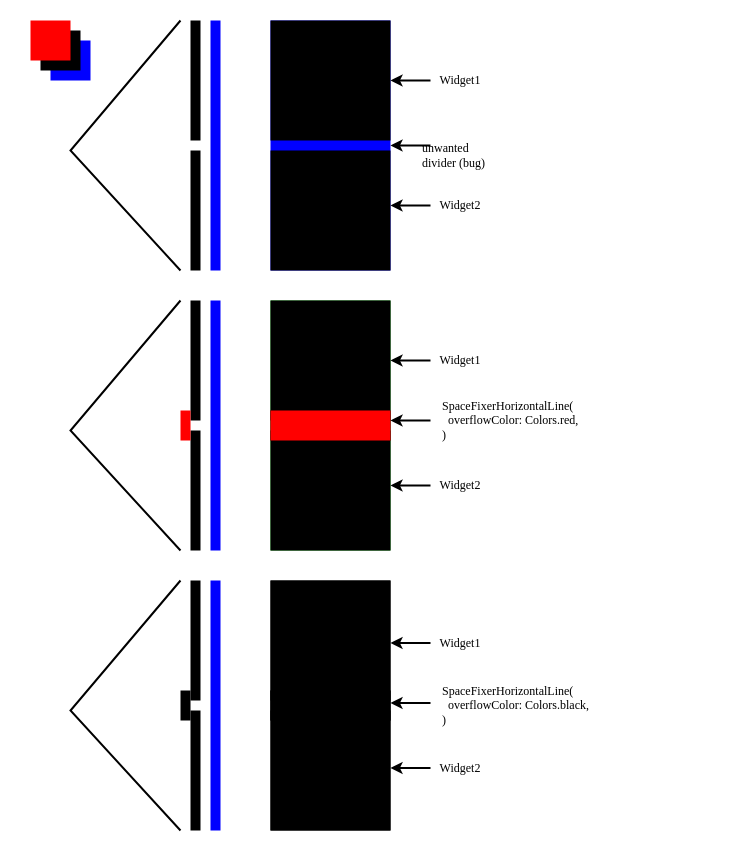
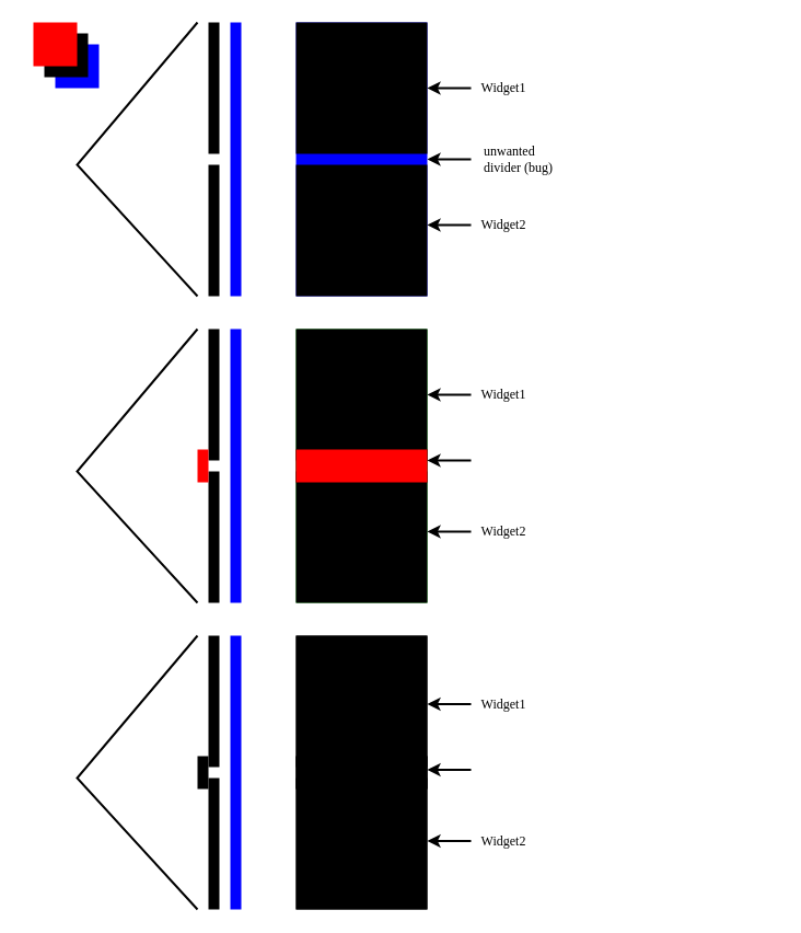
  <mxCell id="0" />
  <mxCell id="1" parent="0" />
  <mxCell id="2" value="" style="group" vertex="1" connectable="0" parent="1"><mxGeometry x="20" y="20" width="690" height="810" as="geometry" /></mxCell>
  <mxCell id="3" value="" style="rounded=0;whiteSpace=wrap;html=1;fillColor=#000000;strokeColor=none;fontFamily=Comic Sans MS;" vertex="1" parent="2"><mxGeometry x="170" width="10" height="120" as="geometry" /></mxCell>
  <mxCell id="4" value="" style="rounded=0;whiteSpace=wrap;html=1;strokeColor=none;fillColor=#000000;fontFamily=Comic Sans MS;" vertex="1" parent="2"><mxGeometry x="170" y="130" width="10" height="120" as="geometry" /></mxCell>
  <mxCell id="5" value="" style="rounded=0;whiteSpace=wrap;html=1;fillColor=#0000FF;strokeColor=none;fontFamily=Comic Sans MS;" vertex="1" parent="2"><mxGeometry x="190" width="10" height="250" as="geometry" /></mxCell>
  <mxCell id="6" value="" style="shape=image;html=1;verticalAlign=top;verticalLabelPosition=bottom;labelBackgroundColor=#ffffff;imageAspect=0;aspect=fixed;image=https://cdn1.iconfinder.com/data/icons/ui-essential-17/32/UI_Essential_Outline_2_essential-app-ui-eye-watch-opened-public-128.png;strokeColor=#000000;fillColor=#000000;fontFamily=Comic Sans MS;" vertex="1" parent="2"><mxGeometry y="105" width="40" height="40" as="geometry" /></mxCell>
  <mxCell id="7" value="" style="endArrow=none;html=1;rounded=0;strokeWidth=2;fontFamily=Comic Sans MS;" edge="1" parent="2"><mxGeometry width="50" height="50" relative="1" as="geometry"><mxPoint x="160" y="250" as="sourcePoint" /><mxPoint x="160" as="targetPoint" /><Array as="points"><mxPoint x="50" y="130" /></Array></mxGeometry></mxCell>
  <mxCell id="8" value="" style="rounded=0;whiteSpace=wrap;html=1;fillColor=#0000FF;strokeColor=none;fontFamily=Comic Sans MS;" vertex="1" parent="2"><mxGeometry x="250" width="120" height="250" as="geometry" /></mxCell>
  <mxCell id="9" value="" style="rounded=0;whiteSpace=wrap;html=1;fillColor=#000000;strokeColor=none;fontFamily=Comic Sans MS;" vertex="1" parent="2"><mxGeometry x="250" width="120" height="120" as="geometry" /></mxCell>
  <mxCell id="10" value="" style="rounded=0;whiteSpace=wrap;html=1;strokeColor=none;fillColor=#000000;fontFamily=Comic Sans MS;" vertex="1" parent="2"><mxGeometry x="250" y="130" width="120" height="120" as="geometry" /></mxCell>
  <mxCell id="11" value="" style="rounded=0;whiteSpace=wrap;html=1;fillColor=#000000;strokeColor=none;fontFamily=Comic Sans MS;" vertex="1" parent="2"><mxGeometry x="170" y="280" width="10" height="120" as="geometry" /></mxCell>
  <mxCell id="12" value="" style="rounded=0;whiteSpace=wrap;html=1;strokeColor=none;fillColor=#000000;fontFamily=Comic Sans MS;" vertex="1" parent="2"><mxGeometry x="170" y="410" width="10" height="120" as="geometry" /></mxCell>
  <mxCell id="13" value="" style="rounded=0;whiteSpace=wrap;html=1;fillColor=#0000FF;strokeColor=none;fontFamily=Comic Sans MS;" vertex="1" parent="2"><mxGeometry x="190" y="280" width="10" height="250" as="geometry" /></mxCell>
  <mxCell id="14" value="" style="shape=image;html=1;verticalAlign=top;verticalLabelPosition=bottom;labelBackgroundColor=#ffffff;imageAspect=0;aspect=fixed;image=https://cdn1.iconfinder.com/data/icons/ui-essential-17/32/UI_Essential_Outline_2_essential-app-ui-eye-watch-opened-public-128.png;strokeColor=#000000;fillColor=#000000;fontFamily=Comic Sans MS;" vertex="1" parent="2"><mxGeometry y="385" width="40" height="40" as="geometry" /></mxCell>
  <mxCell id="15" value="" style="endArrow=none;html=1;rounded=0;strokeWidth=2;fontFamily=Comic Sans MS;" edge="1" parent="2"><mxGeometry width="50" height="50" relative="1" as="geometry"><mxPoint x="160" y="530" as="sourcePoint" /><mxPoint x="160" y="280" as="targetPoint" /><Array as="points"><mxPoint x="50" y="410" /></Array></mxGeometry></mxCell>
  <mxCell id="16" value="" style="rounded=0;whiteSpace=wrap;html=1;fillColor=#009900;strokeColor=none;fontFamily=Comic Sans MS;" vertex="1" parent="2"><mxGeometry x="250" y="280" width="120" height="250" as="geometry" /></mxCell>
  <mxCell id="17" value="" style="rounded=0;whiteSpace=wrap;html=1;fillColor=#000000;strokeColor=none;fontFamily=Comic Sans MS;" vertex="1" parent="2"><mxGeometry x="250" y="280" width="120" height="120" as="geometry" /></mxCell>
  <mxCell id="18" value="" style="rounded=0;whiteSpace=wrap;html=1;strokeColor=none;fillColor=#000000;fontFamily=Comic Sans MS;" vertex="1" parent="2"><mxGeometry x="250" y="410" width="120" height="120" as="geometry" /></mxCell>
  <mxCell id="19" value="" style="rounded=0;whiteSpace=wrap;html=1;fillColor=#000000;strokeColor=none;fontFamily=Comic Sans MS;" vertex="1" parent="2"><mxGeometry x="250" y="390" width="120" height="30" as="geometry" /></mxCell>
  <mxCell id="20" value="" style="rounded=0;whiteSpace=wrap;html=1;fillColor=#FF0000;strokeColor=none;fontFamily=Comic Sans MS;" vertex="1" parent="2"><mxGeometry x="160" y="390" width="10" height="30" as="geometry" /></mxCell>
  <mxCell id="21" value="" style="rounded=0;whiteSpace=wrap;html=1;fillColor=#FF0000;strokeColor=none;fontFamily=Comic Sans MS;" vertex="1" parent="2"><mxGeometry x="250" y="390" width="120" height="30" as="geometry" /></mxCell>
  <mxCell id="22" value="" style="rounded=0;whiteSpace=wrap;html=1;fillColor=#000000;strokeColor=none;fontFamily=Comic Sans MS;" vertex="1" parent="2"><mxGeometry x="170" y="560" width="10" height="120" as="geometry" /></mxCell>
  <mxCell id="23" value="" style="rounded=0;whiteSpace=wrap;html=1;strokeColor=none;fillColor=#000000;fontFamily=Comic Sans MS;" vertex="1" parent="2"><mxGeometry x="170" y="690" width="10" height="120" as="geometry" /></mxCell>
  <mxCell id="24" value="" style="rounded=0;whiteSpace=wrap;html=1;fillColor=#0000FF;strokeColor=none;fontFamily=Comic Sans MS;" vertex="1" parent="2"><mxGeometry x="190" y="560" width="10" height="250" as="geometry" /></mxCell>
  <mxCell id="25" value="" style="shape=image;html=1;verticalAlign=top;verticalLabelPosition=bottom;labelBackgroundColor=#ffffff;imageAspect=0;aspect=fixed;image=https://cdn1.iconfinder.com/data/icons/ui-essential-17/32/UI_Essential_Outline_2_essential-app-ui-eye-watch-opened-public-128.png;strokeColor=#000000;fillColor=#000000;fontFamily=Comic Sans MS;" vertex="1" parent="2"><mxGeometry y="665" width="40" height="40" as="geometry" /></mxCell>
  <mxCell id="26" value="" style="endArrow=none;html=1;rounded=0;strokeWidth=2;fontFamily=Comic Sans MS;" edge="1" parent="2"><mxGeometry width="50" height="50" relative="1" as="geometry"><mxPoint x="160" y="810" as="sourcePoint" /><mxPoint x="160" y="560" as="targetPoint" /><Array as="points"><mxPoint x="50" y="690" /></Array></mxGeometry></mxCell>
  <mxCell id="27" value="" style="rounded=0;whiteSpace=wrap;html=1;fillColor=#000000;strokeColor=none;fontFamily=Comic Sans MS;" vertex="1" parent="2"><mxGeometry x="250" y="560" width="120" height="250" as="geometry" /></mxCell>
  <mxCell id="28" value="" style="rounded=0;whiteSpace=wrap;html=1;fillColor=#000000;strokeColor=none;fontFamily=Comic Sans MS;" vertex="1" parent="2"><mxGeometry x="250" y="560" width="120" height="120" as="geometry" /></mxCell>
  <mxCell id="29" value="" style="rounded=0;whiteSpace=wrap;html=1;strokeColor=none;fillColor=#000000;fontFamily=Comic Sans MS;" vertex="1" parent="2"><mxGeometry x="250" y="690" width="120" height="120" as="geometry" /></mxCell>
  <mxCell id="30" value="" style="rounded=0;whiteSpace=wrap;html=1;fillColor=#000000;strokeColor=none;fontFamily=Comic Sans MS;" vertex="1" parent="2"><mxGeometry x="250" y="670" width="120" height="30" as="geometry" /></mxCell>
  <mxCell id="31" value="" style="rounded=0;whiteSpace=wrap;html=1;fillColor=#000000;strokeColor=none;fontFamily=Comic Sans MS;" vertex="1" parent="2"><mxGeometry x="160" y="670" width="10" height="30" as="geometry" /></mxCell>
  <mxCell id="32" value="" style="rounded=0;whiteSpace=wrap;html=1;fillColor=#000000;strokeColor=none;fontFamily=Comic Sans MS;" vertex="1" parent="2"><mxGeometry x="250" y="670" width="120" height="30" as="geometry" /></mxCell>
  <mxCell id="33" value="" style="rounded=0;whiteSpace=wrap;html=1;strokeColor=none;fillColor=#0000FF;fontFamily=Comic Sans MS;" vertex="1" parent="2"><mxGeometry x="30" y="20" width="40" height="40" as="geometry" /></mxCell>
  <mxCell id="34" value="" style="rounded=0;whiteSpace=wrap;html=1;strokeColor=none;fillColor=#000000;fontFamily=Comic Sans MS;" vertex="1" parent="2"><mxGeometry x="20" y="10" width="40" height="40" as="geometry" /></mxCell>
  <mxCell id="35" value="" style="rounded=0;whiteSpace=wrap;html=1;strokeColor=none;fillColor=#FF0000;fontFamily=Comic Sans MS;" vertex="1" parent="2"><mxGeometry x="10" width="40" height="40" as="geometry" /></mxCell>
  <mxCell id="36" value="" style="endArrow=classic;html=1;rounded=0;strokeWidth=2;entryX=1;entryY=0.5;entryDx=0;entryDy=0;fontFamily=Comic Sans MS;" edge="1" parent="2" target="9"><mxGeometry width="50" height="50" relative="1" as="geometry"><mxPoint x="410" y="60" as="sourcePoint" /><mxPoint x="490" y="40" as="targetPoint" /></mxGeometry></mxCell>
  <mxCell id="37" value="Widget1" style="text;html=1;strokeColor=none;fillColor=none;align=center;verticalAlign=middle;whiteSpace=wrap;rounded=0;fontFamily=Comic Sans MS;" vertex="1" parent="2"><mxGeometry x="410" y="45" width="60" height="30" as="geometry" /></mxCell>
  <mxCell id="38" value="" style="endArrow=classic;html=1;rounded=0;strokeWidth=2;entryX=1;entryY=0.5;entryDx=0;entryDy=0;fontFamily=Comic Sans MS;" edge="1" parent="2"><mxGeometry width="50" height="50" relative="1" as="geometry"><mxPoint x="410" y="185" as="sourcePoint" /><mxPoint x="370" y="185" as="targetPoint" /></mxGeometry></mxCell>
  <mxCell id="39" value="Widget2" style="text;html=1;strokeColor=none;fillColor=none;align=center;verticalAlign=middle;whiteSpace=wrap;rounded=0;fontFamily=Comic Sans MS;" vertex="1" parent="2"><mxGeometry x="410" y="170" width="60" height="30" as="geometry" /></mxCell>
  <mxCell id="40" value="" style="endArrow=classic;html=1;rounded=0;strokeWidth=2;entryX=1;entryY=0.5;entryDx=0;entryDy=0;fontFamily=Comic Sans MS;" edge="1" parent="2"><mxGeometry width="50" height="50" relative="1" as="geometry"><mxPoint x="410" y="125" as="sourcePoint" /><mxPoint x="370" y="125" as="targetPoint" /></mxGeometry></mxCell>
- <mxCell id="41" value="unwanted divider (bug)" style="text;html=1;strokeColor=none;fillColor=none;align=left;verticalAlign=middle;whiteSpace=wrap;rounded=0;fontFamily=Comic Sans MS;" vertex="1" parent="2"><mxGeometry x="400" y="120" width="80" height="30" as="geometry" /></mxCell>
+ <mxCell id="41" value="unwanted divider (bug)" style="text;html=1;strokeColor=none;fillColor=none;align=left;verticalAlign=middle;whiteSpace=wrap;rounded=0;fontFamily=Comic Sans MS;" vertex="1" parent="2"><mxGeometry x="420" y="110" width="80" height="30" as="geometry" /></mxCell>
  <mxCell id="42" value="" style="endArrow=classic;html=1;rounded=0;strokeWidth=2;entryX=1;entryY=0.5;entryDx=0;entryDy=0;fontFamily=Comic Sans MS;" edge="1" parent="2"><mxGeometry width="50" height="50" relative="1" as="geometry"><mxPoint x="410" y="465" as="sourcePoint" /><mxPoint x="370" y="465" as="targetPoint" /></mxGeometry></mxCell>
  <mxCell id="43" value="Widget2" style="text;html=1;strokeColor=none;fillColor=none;align=center;verticalAlign=middle;whiteSpace=wrap;rounded=0;fontFamily=Comic Sans MS;" vertex="1" parent="2"><mxGeometry x="410" y="450" width="60" height="30" as="geometry" /></mxCell>
  <mxCell id="44" value="" style="endArrow=classic;html=1;rounded=0;strokeWidth=2;entryX=1;entryY=0.5;entryDx=0;entryDy=0;fontFamily=Comic Sans MS;" edge="1" parent="2"><mxGeometry width="50" height="50" relative="1" as="geometry"><mxPoint x="410" y="400" as="sourcePoint" /><mxPoint x="370" y="400" as="targetPoint" /></mxGeometry></mxCell>
  <mxCell id="45" value="" style="endArrow=classic;html=1;rounded=0;strokeWidth=2;entryX=1;entryY=0.5;entryDx=0;entryDy=0;fontFamily=Comic Sans MS;" edge="1" parent="2"><mxGeometry width="50" height="50" relative="1" as="geometry"><mxPoint x="410" y="340" as="sourcePoint" /><mxPoint x="370" y="340" as="targetPoint" /></mxGeometry></mxCell>
  <mxCell id="46" value="Widget1" style="text;html=1;strokeColor=none;fillColor=none;align=center;verticalAlign=middle;whiteSpace=wrap;rounded=0;fontFamily=Comic Sans MS;" vertex="1" parent="2"><mxGeometry x="410" y="325" width="60" height="30" as="geometry" /></mxCell>
  <mxCell id="47" value="" style="endArrow=classic;html=1;rounded=0;strokeWidth=2;entryX=1;entryY=0.5;entryDx=0;entryDy=0;fontFamily=Comic Sans MS;" edge="1" parent="2"><mxGeometry width="50" height="50" relative="1" as="geometry"><mxPoint x="410" y="747.5" as="sourcePoint" /><mxPoint x="370" y="747.5" as="targetPoint" /></mxGeometry></mxCell>
  <mxCell id="48" value="Widget2" style="text;html=1;strokeColor=none;fillColor=none;align=center;verticalAlign=middle;whiteSpace=wrap;rounded=0;fontFamily=Comic Sans MS;" vertex="1" parent="2"><mxGeometry x="410" y="732.5" width="60" height="30" as="geometry" /></mxCell>
  <mxCell id="49" value="" style="endArrow=classic;html=1;rounded=0;strokeWidth=2;entryX=1;entryY=0.5;entryDx=0;entryDy=0;fontFamily=Comic Sans MS;" edge="1" parent="2"><mxGeometry width="50" height="50" relative="1" as="geometry"><mxPoint x="410" y="682.5" as="sourcePoint" /><mxPoint x="370" y="682.5" as="targetPoint" /></mxGeometry></mxCell>
- <mxCell id="50" value="&lt;div align=&quot;left&quot;&gt;&lt;font&gt;SpaceFixerHorizontalLine(&lt;br&gt;&amp;nbsp; overflowColor: Colors.black,&lt;/font&gt;&lt;/div&gt;&lt;div align=&quot;left&quot;&gt;&lt;font&gt;)&lt;/font&gt;&lt;/div&gt;" style="text;html=1;strokeColor=none;fillColor=none;align=left;verticalAlign=middle;whiteSpace=wrap;rounded=0;fontStyle=0;fontFamily=Comic Sans MS;" vertex="1" parent="2"><mxGeometry x="420" y="640" width="270" height="90" as="geometry" /></mxCell>
  <mxCell id="51" value="" style="endArrow=classic;html=1;rounded=0;strokeWidth=2;entryX=1;entryY=0.5;entryDx=0;entryDy=0;fontFamily=Comic Sans MS;" edge="1" parent="2"><mxGeometry width="50" height="50" relative="1" as="geometry"><mxPoint x="410" y="622.5" as="sourcePoint" /><mxPoint x="370" y="622.5" as="targetPoint" /></mxGeometry></mxCell>
  <mxCell id="52" value="Widget1" style="text;html=1;strokeColor=none;fillColor=none;align=center;verticalAlign=middle;whiteSpace=wrap;rounded=0;fontFamily=Comic Sans MS;" vertex="1" parent="2"><mxGeometry x="410" y="607.5" width="60" height="30" as="geometry" /></mxCell>
- <mxCell id="53" value="&lt;div align=&quot;left&quot;&gt;&lt;font&gt;SpaceFixerHorizontalLine(&lt;br&gt;&amp;nbsp; overflowColor: Colors.red,&lt;/font&gt;&lt;/div&gt;&lt;div align=&quot;left&quot;&gt;&lt;font&gt;)&lt;/font&gt;&lt;/div&gt;" style="text;html=1;strokeColor=none;fillColor=none;align=left;verticalAlign=middle;whiteSpace=wrap;rounded=0;fontStyle=0;fontFamily=Comic Sans MS;" vertex="1" parent="2"><mxGeometry x="420" y="355" width="270" height="90" as="geometry" /></mxCell>
